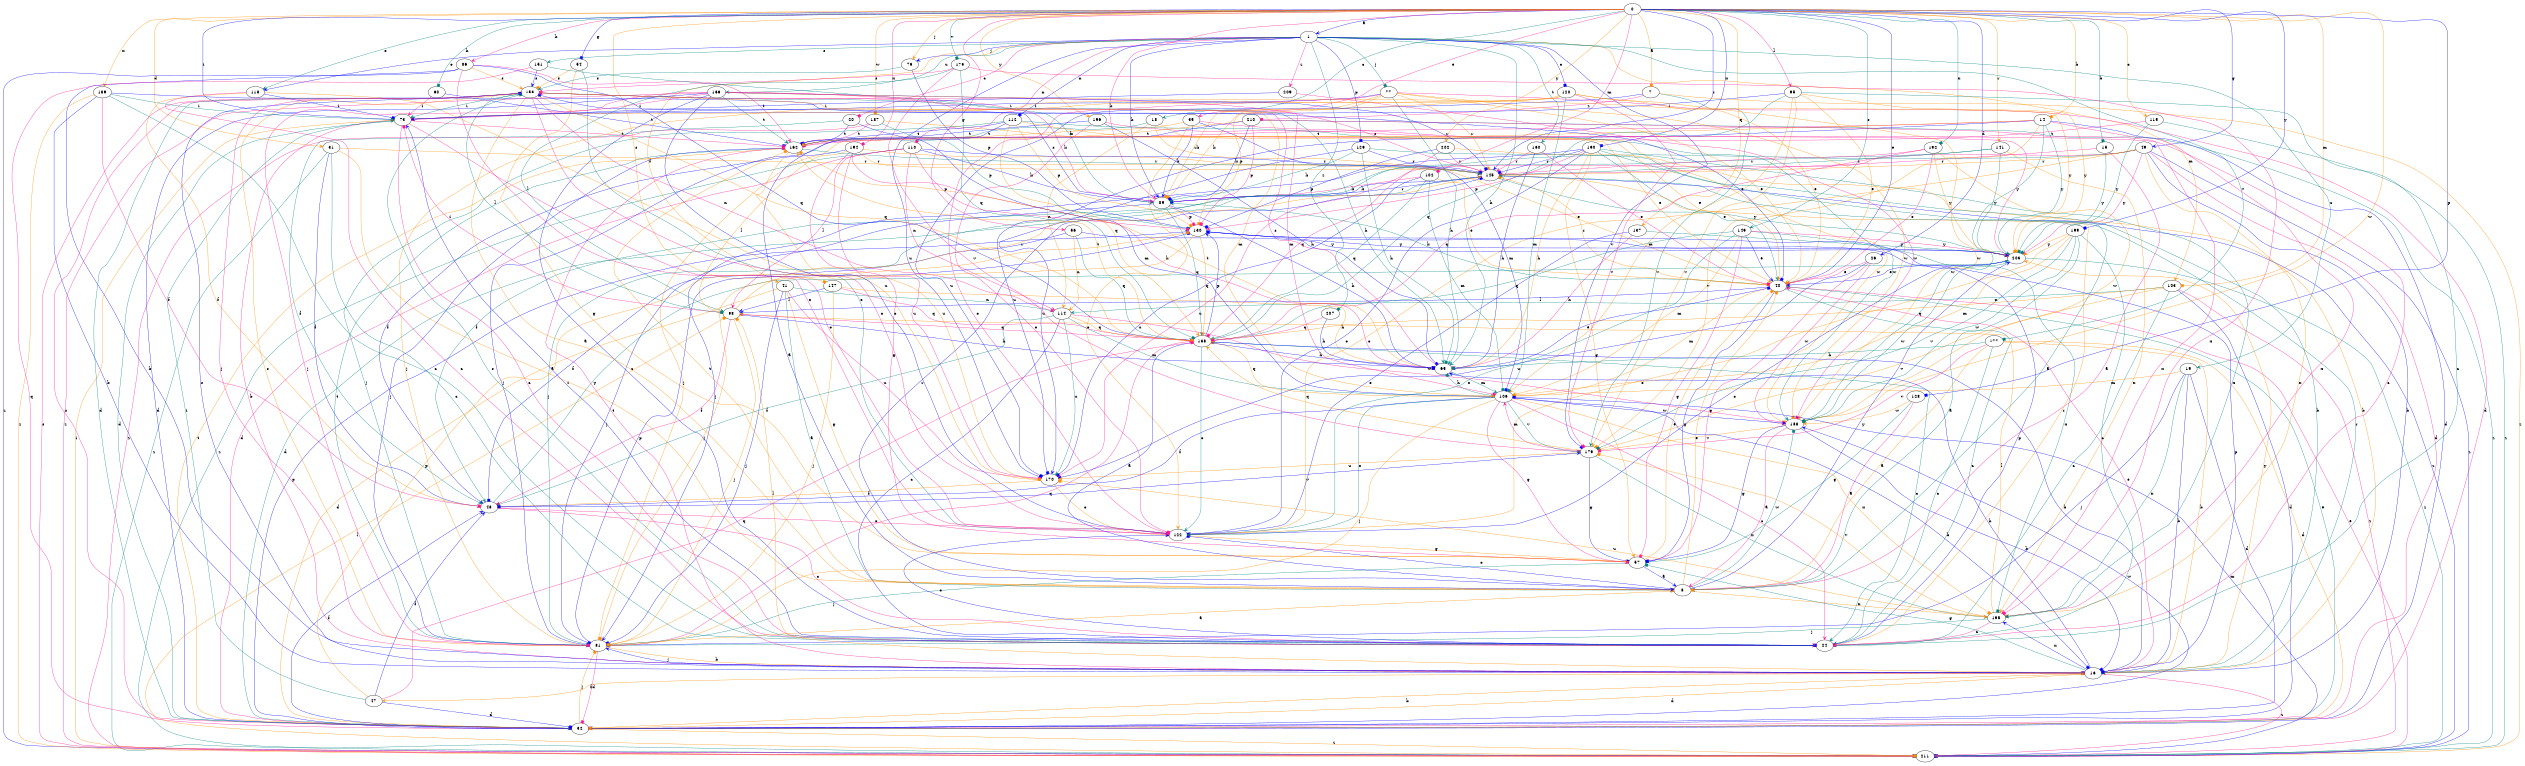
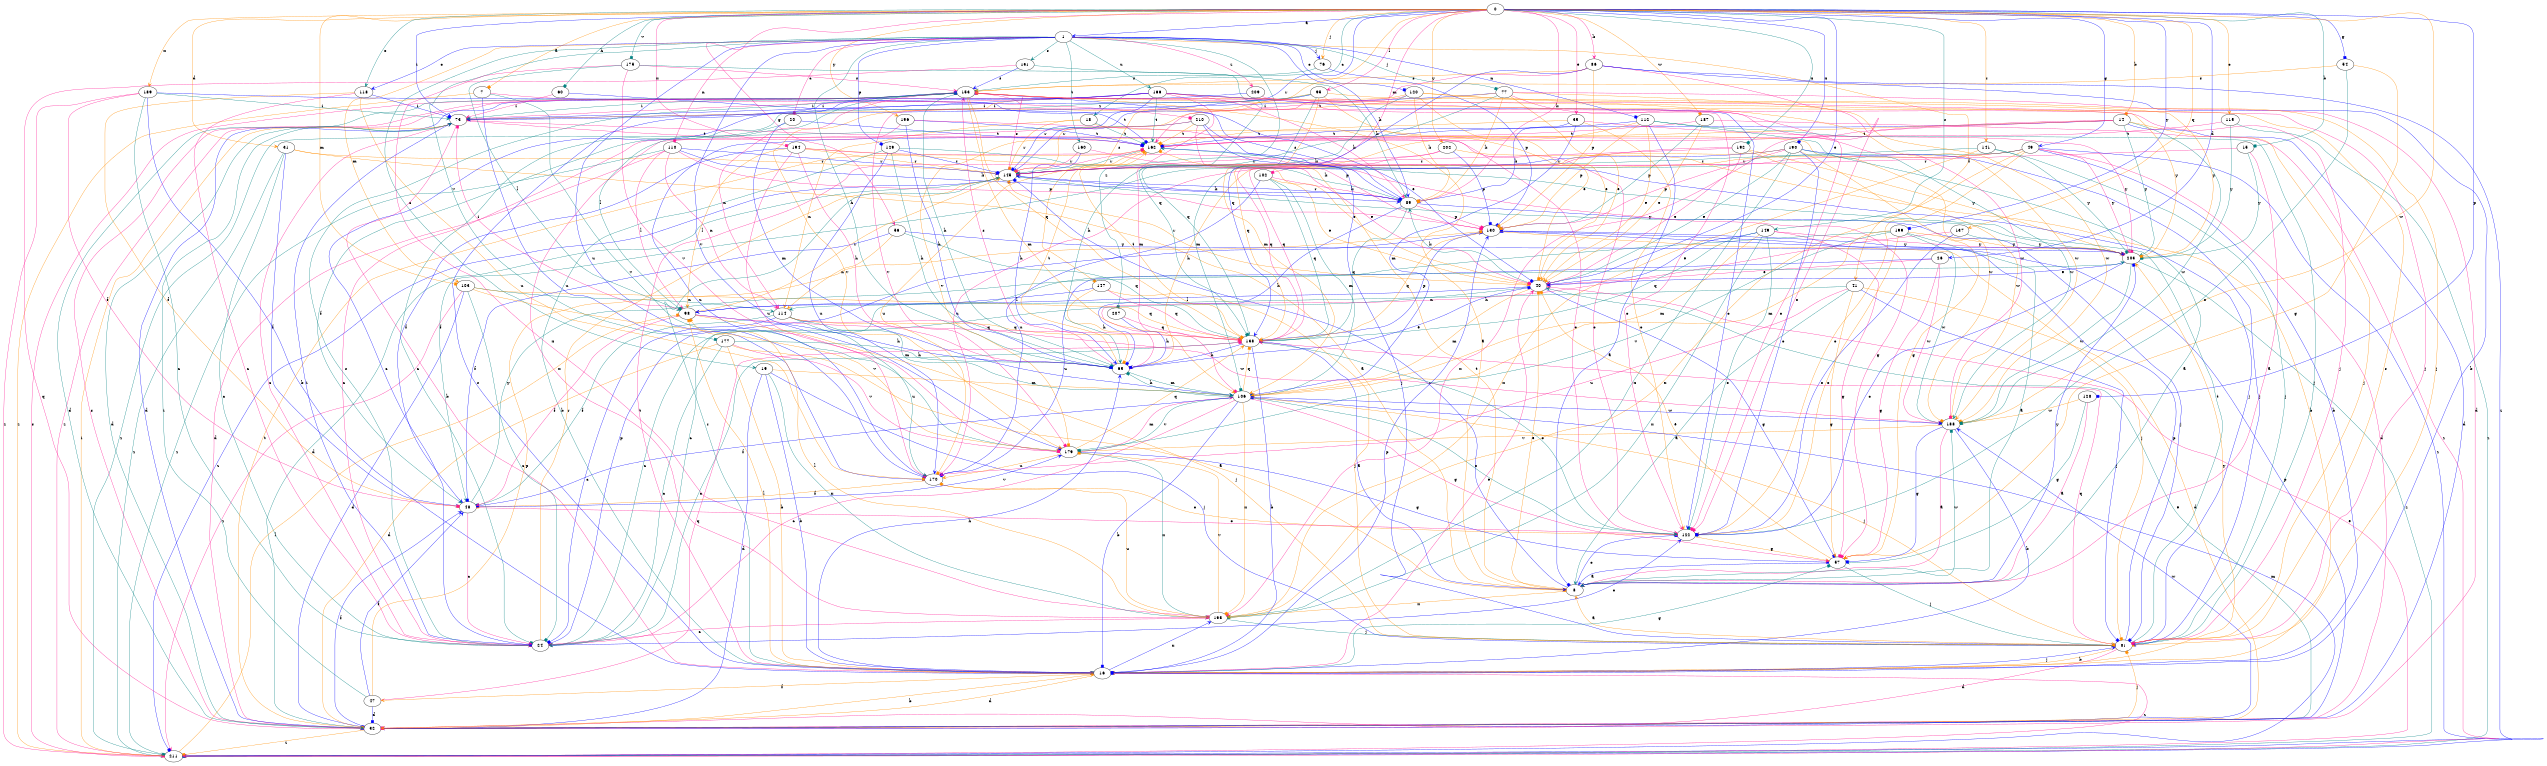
  strict digraph {
    edge [arrowhead=vee color=darkorange]
    0
    1
    7
    14
    15
    18
    26
    31
    35
    40
    49
    54
    56
    60
    73
    76
    86
    89
    95
    102
    103
    115
    118
    128
    137
    141
    145
    147
    149
    175
    187
    188
    189
    190
    192
    194
    196
    199
    202
    19
    20
    41
    65
    77
    110
    112
    120
    129
    151
    160
    166
    170
    177
    179
    207
    209
    210
    211
    162
    195
    203
    32
    81
    8
    114
    57
    48
    24
    122
    106
    98
    16
    153
    138
    130
    47
    0 -> 1 [color=blue label=a]
    0 -> 7 [arrowhead=box label=a]
    0 -> 14 [arrowhead=box label=b]
    0 -> 15 [arrowhead=box color=teal label=b]
    0 -> 18 [color=teal label=c]
    0 -> 26 [color=blue label=d]
    0 -> 31 [label=d]
    0 -> 35 [color=deeppink label=e]
    0 -> 40 [color=blue label=e]
    0 -> 49 [color=blue label=g]
    0 -> 54 [arrowhead=box color=blue label=g]
    0 -> 56 [color=deeppink label=g]
    0 -> 60 [arrowhead=box color=teal label=h]
    0 -> 73 [color=blue label=i]
    0 -> 76 [label=j]
    0 -> 86 [color=deeppink label=k]
    0 -> 89 [color=deeppink label=k]
    0 -> 95 [color=deeppink label=l]
    0 -> 102 [arrowhead=box color=deeppink label=m]
    0 -> 103 [arrowhead=box label=m]
    0 -> 115 [label=o]
    0 -> 118 [color=teal label=o]
    0 -> 128 [arrowhead=box color=blue label=p]
    0 -> 137 [label=q]
    0 -> 141 [label=r]
    0 -> 145 [color=blue label=r]
    0 -> 147 [arrowhead=box label=s]
    0 -> 149 [color=teal label=s]
    0 -> 175 [arrowhead=box color=teal label=v]
    0 -> 187 [arrowhead=box label=w]
    0 -> 188 [arrowhead=box label=w]
    0 -> 189 [label=x]
    0 -> 190 [arrowhead=box color=blue label=x]
    0 -> 192 [arrowhead=box color=teal label=x]
    0 -> 194 [arrowhead=box color=deeppink label=x]
    0 -> 196 [label=y]
    0 -> 199 [arrowhead=box color=blue label=y]
    0 -> 202 [label=y]
    1 -> 76 [color=blue label=j]
    1 -> 89 [color=blue label=k]
    1 -> 103 [label=m]
    1 -> 118 [color=blue label=o]
    1 -> 19 [color=teal label=c]
    1 -> 20 [arrowhead=box color=deeppink label=c]
    1 -> 41 [label=f]
    1 -> 65 [color=teal label=h]
    1 -> 77 [arrowhead=box color=teal label=j]
    1 -> 110 [arrowhead=box color=deeppink label=n]
    1 -> 112 [arrowhead=box color=blue label=n]
    1 -> 120 [arrowhead=box color=blue label=o]
    1 -> 129 [arrowhead=box color=blue label=p]
    1 -> 151 [color=teal label=s]
    1 -> 160 [color=teal label=t]
    1 -> 166 [color=teal label=u]
    1 -> 170 [arrowhead=box color=blue label=u]
    1 -> 177 [arrowhead=box color=teal label=v]
    1 -> 179 [arrowhead=box color=blue label=v]
    1 -> 207 [arrowhead=box color=teal label=z]
    1 -> 209 [color=deeppink label=z]
    7 -> 170 [arrowhead=box color=blue label=u]
    7 -> 179 [color=teal label=v]
    7 -> 210 [arrowhead=box color=deeppink label=z]
    7 -> 211 [arrowhead=box label=z]
    14 -> 188 [arrowhead=box color=teal label=w]
    14 -> 170 [arrowhead=box color=blue label=u]
    14 -> 179 [arrowhead=box label=v]
    14 -> 162 [color=deeppink label=t]
    14 -> 195 [arrowhead=box color=deeppink label=x]
    14 -> 203 [color=teal label=y]
    14 -> 32 [arrowhead=box color=blue label=d]
    14 -> 81 [label=j]
    15 -> 145 [arrowhead=box color=deeppink label=r]
    15 -> 203 [arrowhead=box color=teal label=y]
    15 -> 8 [color=deeppink label=a]
    18 -> 145 [arrowhead=box label=r]
    18 -> 188 [arrowhead=box label=w]
    18 -> 162 [arrowhead=box color=teal label=t]
    18 -> 114 [label=n]
    26 -> 40 [color=deeppink label=e]
    26 -> 188 [color=deeppink label=w]
    26 -> 170 [arrowhead=box color=blue label=u]
    26 -> 57 [color=deeppink label=g]
    31 -> 145 [label=r]
    31 -> 211 [color=teal label=z]
    31 -> 8 [label=a]
    31 -> 48 [color=blue label=f]
    31 -> 24 [color=teal label=c]
    35 -> 89 [color=blue label=k]
    35 -> 162 [arrowhead=box label=t]
    35 -> 203 [arrowhead=box color=deeppink label=y]
    35 -> 122 [label=o]
    35 -> 106 [arrowhead=box color=blue label=m]
    40 -> 89 [color=teal label=k]
    40 -> 145 [arrowhead=box label=r]
    40 -> 57 [arrowhead=box color=blue label=g]
    40 -> 24 [color=teal label=c]
    40 -> 106 [label=m]
    40 -> 98 [color=blue label=l]
    49 -> 145 [arrowhead=box label=r]
    49 -> 170 [color=deeppink label=u]
    49 -> 211 [arrowhead=box color=blue label=z]
    49 -> 195 [arrowhead=box label=x]
    49 -> 203 [color=deeppink label=y]
    49 -> 32 [color=deeppink label=d]
    49 -> 48 [color=teal label=f]
    49 -> 122 [label=o]
    49 -> 16 [color=blue label=b]
    54 -> 57 [label=g]
    54 -> 122 [arrowhead=box color=teal label=o]
    54 -> 153 [arrowhead=box label=s]
    56 -> 203 [arrowhead=box color=blue label=y]
    56 -> 114 [label=n]
    56 -> 48 [arrowhead=box color=blue label=f]
    56 -> 138 [color=teal label=q]
    60 -> 73 [color=deeppink label=i]
    60 -> 162 [arrowhead=box color=blue label=t]
    73 -> 162 [arrowhead=box color=deeppink label=t]
    73 -> 32 [color=teal label=d]
    73 -> 24 [arrowhead=box color=deeppink label=c]
    73 -> 122 [color=deeppink label=o]
    73 -> 16 [arrowhead=box color=deeppink label=b]
    76 -> 153 [color=teal label=s]
    76 -> 130 [arrowhead=box color=blue label=p]
    86 -> 211 [arrowhead=box color=blue label=z]
    86 -> 162 [color=deeppink label=t]
    86 -> 122 [arrowhead=box color=deeppink label=o]
    86 -> 16 [arrowhead=box color=blue label=b]
    86 -> 153 [label=s]
    86 -> 138 [color=blue label=q]
-   77 -> 130 [arrowhead=box label=p]
+   86 -> 130 [arrowhead=box label=p]
    89 -> 145 [color=blue label=r]
    89 -> 65 [arrowhead=box color=blue label=h]
    89 -> 81 [arrowhead=box color=blue label=j]
    89 -> 153 [arrowhead=box color=blue label=s]
    89 -> 138 [color=teal label=q]
    89 -> 130 [arrowhead=box color=deeppink label=p]
    95 -> 40 [arrowhead=box label=e]
    95 -> 73 [color=blue label=i]
    95 -> 179 [label=v]
    95 -> 203 [label=y]
    95 -> 24 [arrowhead=box color=teal label=c]
    95 -> 106 [label=m]
    95 -> 138 [color=teal label=q]
    102 -> 40 [label=e]
    102 -> 89 [color=deeppink label=k]
    102 -> 170 [arrowhead=box color=blue label=u]
    102 -> 106 [arrowhead=box color=teal label=m]
    102 -> 138 [color=teal label=q]
    103 -> 179 [label=v]
    103 -> 211 [color=deeppink label=z]
    103 -> 32 [arrowhead=box color=blue label=d]
    103 -> 114 [color=teal label=n]
    103 -> 24 [arrowhead=box color=teal label=c]
    103 -> 138 [arrowhead=box label=q]
    115 -> 211 [arrowhead=box color=teal label=z]
    115 -> 162 [arrowhead=box color=deeppink label=t]
    115 -> 203 [arrowhead=box color=teal label=y]
    118 -> 73 [arrowhead=box color=blue label=i]
    118 -> 170 [arrowhead=box label=u]
    118 -> 48 [arrowhead=box label=f]
    118 -> 24 [color=deeppink label=c]
    128 -> 188 [label=w]
    128 -> 8 [color=deeppink label=a]
    128 -> 57 [color=teal label=g]
    137 -> 65 [arrowhead=box color=deeppink label=h]
    137 -> 203 [arrowhead=box color=teal label=y]
    137 -> 122 [arrowhead=box color=blue label=o]
    141 -> 145 [color=teal label=r]
    141 -> 195 [label=x]
    141 -> 203 [arrowhead=box color=teal label=y]
    141 -> 81 [arrowhead=box color=teal label=j]
    145 -> 89 [arrowhead=box color=blue label=k]
    145 -> 211 [arrowhead=box color=blue label=z]
    145 -> 203 [color=teal label=y]
    145 -> 32 [arrowhead=box color=teal label=d]
    145 -> 153 [arrowhead=box color=deeppink label=s]
    147 -> 65 [arrowhead=box label=h]
    147 -> 81 [label=j]
    147 -> 98 [color=blue label=l]
    147 -> 138 [color=deeppink label=q]
    149 -> 40 [color=blue label=e]
    149 -> 195 [arrowhead=box color=teal label=x]
    149 -> 203 [arrowhead=box color=deeppink label=y]
    149 -> 57 [arrowhead=box color=deeppink label=g]
    149 -> 122 [arrowhead=box color=teal label=o]
    149 -> 106 [label=m]
    149 -> 138 [color=teal label=q]
    175 -> 179 [arrowhead=box color=deeppink label=v]
    175 -> 195 [arrowhead=box color=deeppink label=x]
    175 -> 98 [color=teal label=l]
    175 -> 153 [color=deeppink label=s]
    175 -> 138 [arrowhead=box color=teal label=q]
    187 -> 40 [label=e]
    187 -> 211 [color=deeppink label=z]
    187 -> 162 [color=deeppink label=t]
    187 -> 130 [arrowhead=box color=teal label=p]
    188 -> 179 [arrowhead=box label=v]
    188 -> 8 [color=deeppink label=a]
    188 -> 57 [arrowhead=box color=blue label=g]
    188 -> 16 [arrowhead=box color=blue label=b]
    189 -> 40 [arrowhead=box color=blue label=e]
    189 -> 73 [color=teal label=i]
-   189 -> 211 [arrowhead=box label=z]
+   189 -> 211 [arrowhead=box color=deeppink label=z]
    189 -> 48 [arrowhead=box color=deeppink label=f]
    189 -> 24 [arrowhead=box color=teal label=c]
    189 -> 16 [color=blue label=b]
    190 -> 40 [color=teal label=e]
    190 -> 145 [arrowhead=box color=blue label=r]
    190 -> 65 [label=h]
    190 -> 195 [color=teal label=x]
    190 -> 81 [color=blue label=j]
    190 -> 8 [color=teal label=a]
    190 -> 57 [label=g]
    190 -> 122 [color=blue label=o]
    190 -> 130 [color=deeppink label=p]
    192 -> 40 [color=deeppink label=e]
    192 -> 145 [color=deeppink label=r]
    192 -> 188 [label=w]
    192 -> 203 [label=y]
    192 -> 138 [arrowhead=box color=deeppink label=q]
    194 -> 40 [arrowhead=box label=e]
    194 -> 145 [label=r]
    194 -> 65 [arrowhead=box color=deeppink label=h]
    194 -> 170 [arrowhead=box color=deeppink label=u]
    194 -> 57 [arrowhead=box color=deeppink label=g]
    194 -> 48 [color=blue label=f]
    194 -> 98 [label=l]
    196 -> 65 [arrowhead=box color=blue label=h]
    196 -> 162 [arrowhead=box color=blue label=t]
    196 -> 24 [arrowhead=box color=deeppink label=c]
    196 -> 122 [arrowhead=box color=deeppink label=o]
    199 -> 188 [arrowhead=box color=teal label=w]
    199 -> 179 [arrowhead=box color=teal label=v]
    199 -> 203 [label=y]
    199 -> 8 [color=teal label=a]
    199 -> 24 [color=teal label=c]
    199 -> 122 [label=o]
    199 -> 106 [label=m]
    202 -> 145 [color=deeppink label=r]
    202 -> 16 [label=b]
    202 -> 138 [arrowhead=box color=deeppink label=q]
    202 -> 130 [arrowhead=box color=blue label=p]
    19 -> 195 [color=teal label=x]
    19 -> 32 [color=blue label=d]
    19 -> 81 [arrowhead=box color=blue label=j]
    19 -> 106 [label=m]
    19 -> 16 [color=blue label=b]
    20 -> 162 [arrowhead=box color=blue label=t]
    20 -> 48 [color=teal label=f]
    20 -> 106 [color=blue label=m]
    41 -> 170 [color=deeppink label=u]
    41 -> 32 [arrowhead=box label=d]
    41 -> 81 [arrowhead=box color=blue label=j]
    41 -> 8 [color=teal label=a]
    41 -> 114 [color=teal label=n]
    41 -> 57 [label=g]
    65 -> 40 [arrowhead=box color=blue label=e]
    65 -> 162 [arrowhead=box label=t]
    65 -> 106 [color=teal label=m]
    65 -> 153 [color=deeppink label=s]
    77 -> 40 [label=e]
    77 -> 73 [arrowhead=box color=blue label=i]
    77 -> 89 [arrowhead=box label=k]
    77 -> 145 [arrowhead=box label=r]
    77 -> 188 [arrowhead=box label=w]
    77 -> 65 [color=teal label=h]
    77 -> 32 [arrowhead=box color=deeppink label=d]
    77 -> 122 [arrowhead=box color=deeppink label=o]
    110 -> 89 [color=blue label=k]
    110 -> 145 [color=blue label=r]
    110 -> 211 [arrowhead=box color=teal label=z]
    110 -> 32 [arrowhead=box color=deeppink label=d]
    110 -> 114 [color=deeppink label=n]
    110 -> 98 [color=deeppink label=l]
    110 -> 130 [arrowhead=box color=deeppink label=p]
    112 -> 40 [label=e]
    112 -> 188 [color=teal label=w]
    112 -> 162 [arrowhead=box color=blue label=t]
    112 -> 81 [color=teal label=j]
    112 -> 8 [arrowhead=box color=blue label=a]
    112 -> 138 [label=q]
    112 -> 130 [arrowhead=box label=p]
    120 -> 40 [label=e]
    120 -> 73 [arrowhead=box label=i]
    120 -> 89 [arrowhead=box label=k]
    120 -> 188 [label=w]
    120 -> 179 [arrowhead=box color=deeppink label=v]
    120 -> 81 [arrowhead=box label=j]
    120 -> 106 [arrowhead=box color=teal label=m]
    129 -> 89 [arrowhead=box color=teal label=k]
    129 -> 145 [arrowhead=box color=blue label=r]
    129 -> 65 [arrowhead=box color=teal label=h]
    129 -> 170 [color=blue label=u]
    129 -> 16 [arrowhead=box color=teal label=b]
    151 -> 89 [color=teal label=k]
    151 -> 32 [color=deeppink label=q]
    151 -> 153 [color=blue label=s]
    160 -> 40 [arrowhead=box color=deeppink label=e]
    160 -> 145 [color=deeppink label=r]
    160 -> 65 [color=blue label=h]
    166 -> 73 [arrowhead=box color=deeppink label=i]
    166 -> 89 [color=deeppink label=k]
    166 -> 145 [arrowhead=box color=blue label=r]
    166 -> 211 [color=deeppink label=z]
    166 -> 162 [color=teal label=t]
    166 -> 203 [arrowhead=box label=y]
    166 -> 32 [arrowhead=box color=blue label=d]
    166 -> 81 [color=deeppink label=j]
    166 -> 24 [arrowhead=box color=blue label=c]
    166 -> 122 [color=blue label=o]
    166 -> 106 [arrowhead=box color=deeppink label=m]
    170 -> 48 [arrowhead=box label=f]
    170 -> 122 [arrowhead=box label=o]
    177 -> 65 [arrowhead=box color=teal label=h]
    177 -> 179 [arrowhead=box color=deeppink label=v]
    177 -> 32 [arrowhead=box label=d]
    177 -> 8 [arrowhead=box label=a]
    177 -> 24 [color=teal label=c]
    177 -> 16 [label=b]
    179 -> 170 [label=u]
    179 -> 195 [color=teal label=x]
    179 -> 57 [arrowhead=box color=blue label=g]
    179 -> 106 [color=deeppink label=m]
    179 -> 138 [label=q]
    207 -> 65 [color=blue label=h]
    207 -> 138 [color=deeppink label=q]
    209 -> 73 [color=blue label=i]
    209 -> 188 [arrowhead=box color=deeppink label=w]
    210 -> 89 [arrowhead=box color=blue label=k]
    210 -> 211 [color=teal label=z]
    210 -> 162 [arrowhead=box label=t]
    210 -> 195 [color=deeppink label=x]
    210 -> 81 [arrowhead=box color=blue label=j]
    210 -> 130 [arrowhead=box color=deeppink label=p]
    211 -> 40 [color=deeppink label=e]
    211 -> 73 [label=i]
    211 -> 106 [arrowhead=box color=blue label=m]
    211 -> 98 [arrowhead=box label=l]
    211 -> 153 [color=deeppink label=s]
    162 -> 145 [color=teal label=r]
    162 -> 170 [arrowhead=box label=u]
    162 -> 81 [color=blue label=j]
    195 -> 170 [arrowhead=box label=u]
    195 -> 179 [arrowhead=box label=v]
    195 -> 81 [color=teal label=j]
    195 -> 24 [arrowhead=box color=deeppink label=c]
    195 -> 98 [arrowhead=box label=l]
    203 -> 40 [color=blue label=e]
    203 -> 188 [arrowhead=box color=teal label=w]
    203 -> 211 [color=teal label=z]
    203 -> 122 [arrowhead=box color=blue label=o]
    32 -> 40 [color=teal label=e]
    32 -> 188 [color=blue label=w]
    32 -> 211 [arrowhead=box label=z]
    32 -> 162 [arrowhead=box label=t]
    32 -> 81 [arrowhead=box label=j]
    32 -> 48 [color=blue label=f]
    32 -> 16 [label=b]
    32 -> 153 [arrowhead=box color=deeppink label=s]
    32 -> 130 [color=blue label=p]
    81 -> 162 [color=teal label=t]
    81 -> 32 [arrowhead=box color=deeppink label=d]
    81 -> 8 [label=a]
    81 -> 16 [label=b]
    81 -> 153 [label=s]
    81 -> 138 [color=deeppink label=q]
    81 -> 130 [arrowhead=box color=blue label=p]
    8 -> 40 [arrowhead=box label=e]
    8 -> 145 [arrowhead=box color=blue label=r]
    8 -> 188 [arrowhead=box color=teal label=w]
    8 -> 162 [arrowhead=box label=t]
    8 -> 195 [label=x]
-   8 -> 203 [color=blue label=y]
+   8 -> 203 [arrowhead=box color=blue label=y]
    8 -> 122 [arrowhead=box color=blue label=o]
    114 -> 188 [color=deeppink label=w]
    114 -> 170 [color=teal label=u]
    114 -> 48 [arrowhead=box color=teal label=f]
    114 -> 24 [arrowhead=box color=blue label=c]
    114 -> 106 [color=teal label=m]
    114 -> 138 [arrowhead=box label=q]
    57 -> 40 [arrowhead=box label=e]
    57 -> 81 [color=teal label=j]
    57 -> 8 [color=blue label=a]
    48 -> 179 [color=blue label=v]
    48 -> 203 [color=teal label=y]
    48 -> 24 [color=deeppink label=c]
    48 -> 122 [arrowhead=box color=deeppink label=o]
    24 -> 73 [color=blue label=i]
    24 -> 145 [label=r]
    24 -> 122 [color=blue label=o]
    24 -> 153 [arrowhead=box color=teal label=s]
    24 -> 130 [arrowhead=box color=blue label=p]
    122 -> 57 [label=g]
    106 -> 188 [color=blue label=w]
    106 -> 65 [arrowhead=box color=teal label=h]
    106 -> 179 [color=teal label=v]
    106 -> 195 [arrowhead=box label=x]
    106 -> 81 [label=j]
    106 -> 57 [color=deeppink label=g]
    106 -> 48 [arrowhead=box color=blue label=f]
    106 -> 24 [color=deeppink label=c]
    106 -> 122 [color=teal label=o]
    106 -> 16 [arrowhead=box color=blue label=b]
    106 -> 138 [arrowhead=box label=q]
    98 -> 73 [arrowhead=box color=deeppink label=i]
    98 -> 145 [label=r]
    98 -> 65 [arrowhead=box color=blue label=h]
    98 -> 81 [arrowhead=box label=j]
    98 -> 48 [color=deeppink label=f]
    98 -> 138 [color=deeppink label=q]
    16 -> 40 [color=deeppink label=e]
    16 -> 145 [color=teal label=r]
    16 -> 65 [color=blue label=h]
    16 -> 211 [color=deeppink label=z]
    16 -> 162 [arrowhead=box color=deeppink label=t]
    16 -> 195 [color=blue label=x]
    16 -> 203 [label=y]
    16 -> 32 [label=d]
    16 -> 81 [color=blue label=j]
    16 -> 57 [arrowhead=box color=teal label=g]
    16 -> 98 [arrowhead=box label=l]
    16 -> 153 [arrowhead=box color=blue label=s]
    16 -> 130 [color=blue label=p]
    16 -> 47 [label=f]
    153 -> 73 [color=teal label=i]
    153 -> 65 [color=teal label=h]
    153 -> 32 [color=teal label=d]
    153 -> 81 [arrowhead=box color=deeppink label=j]
    153 -> 8 [arrowhead=box label=a]
    153 -> 114 [color=deeppink label=n]
    153 -> 122 [color=deeppink label=o]
    153 -> 106 [label=m]
    153 -> 98 [arrowhead=box color=teal label=l]
    153 -> 138 [arrowhead=box label=q]
    138 -> 65 [arrowhead=box color=blue label=h]
    138 -> 162 [label=t]
    138 -> 8 [color=blue label=a]
    138 -> 24 [color=teal label=c]
    138 -> 122 [color=teal label=o]
    138 -> 16 [arrowhead=box color=blue label=b]
    138 -> 130 [color=blue label=p]
    130 -> 203 [color=blue label=y]
    130 -> 81 [arrowhead=box label=j]
    130 -> 138 [label=q]
    47 -> 73 [color=teal label=i]
    47 -> 32 [arrowhead=box color=blue label=d]
    47 -> 48 [color=blue label=f]
    47 -> 138 [arrowhead=box color=deeppink label=q]
    47 -> 130 [arrowhead=box label=p]
  }
